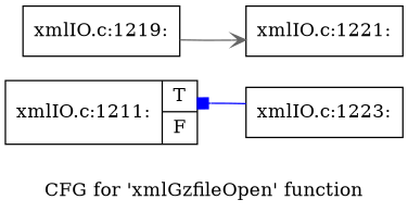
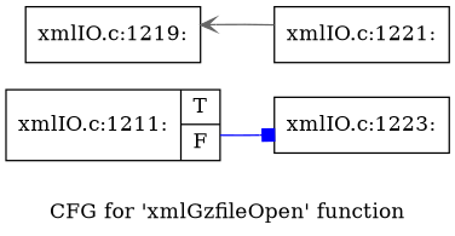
  digraph {
    label="CFG for 'xmlGzfileOpen' function"
    rankdir=LR
    node [shape=record]
    n1 [label="{xmlIO.c:1211:|{<s0>T|<s1>F}}"]
    n2 [label="{xmlIO.c:1223:}"]
    n3 [label="{xmlIO.c:1219:}"]
    n4 [label="{xmlIO.c:1221:}"]
-   n2 -> n1 [arrowhead=box color=blue]
-   n3 -> n4 [arrowhead=vee color=gray40]
+   n1 -> n2 [arrowhead=box color=blue]
+   n4 -> n3 [arrowhead=vee color=gray40]
  }
